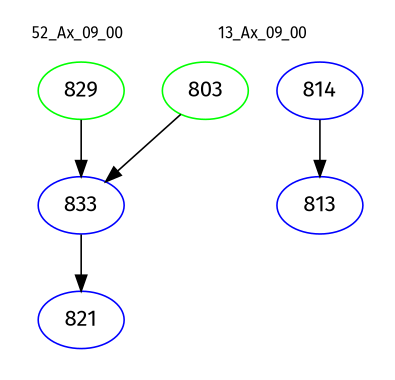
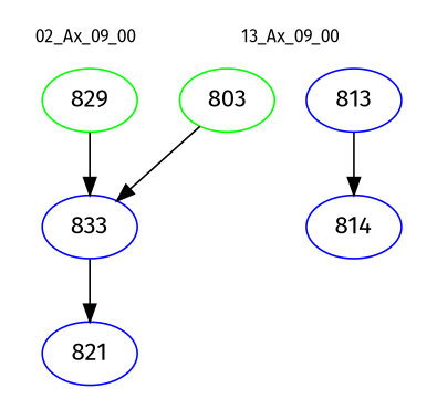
  digraph {
    fontname="Fira Sans"
    node [color=blue fontname="Fira Sans"]
    edge [color=black fontname="Fira Sans"]
    n1 [color=green label=829]
    n2 [label=833]
    n3 [label=821]
    n4 [color=green label=803]
    n5 [label=813]
    n6 [label=814]
    subgraph cluster_1 {
      color=white
      fontsize=10
-     label="52_Ax_09_00"
+     label="02_Ax_09_00"
      n1
      n2
      n3
    }
    subgraph cluster_2 {
      color=white
      fontsize=10
      label="13_Ax_09_00"
      n4
      n5
      n6
    }
    n1 -> n2
    n2 -> n3
    n4 -> n2
-   n6 -> n5
+   n5 -> n6
  }
